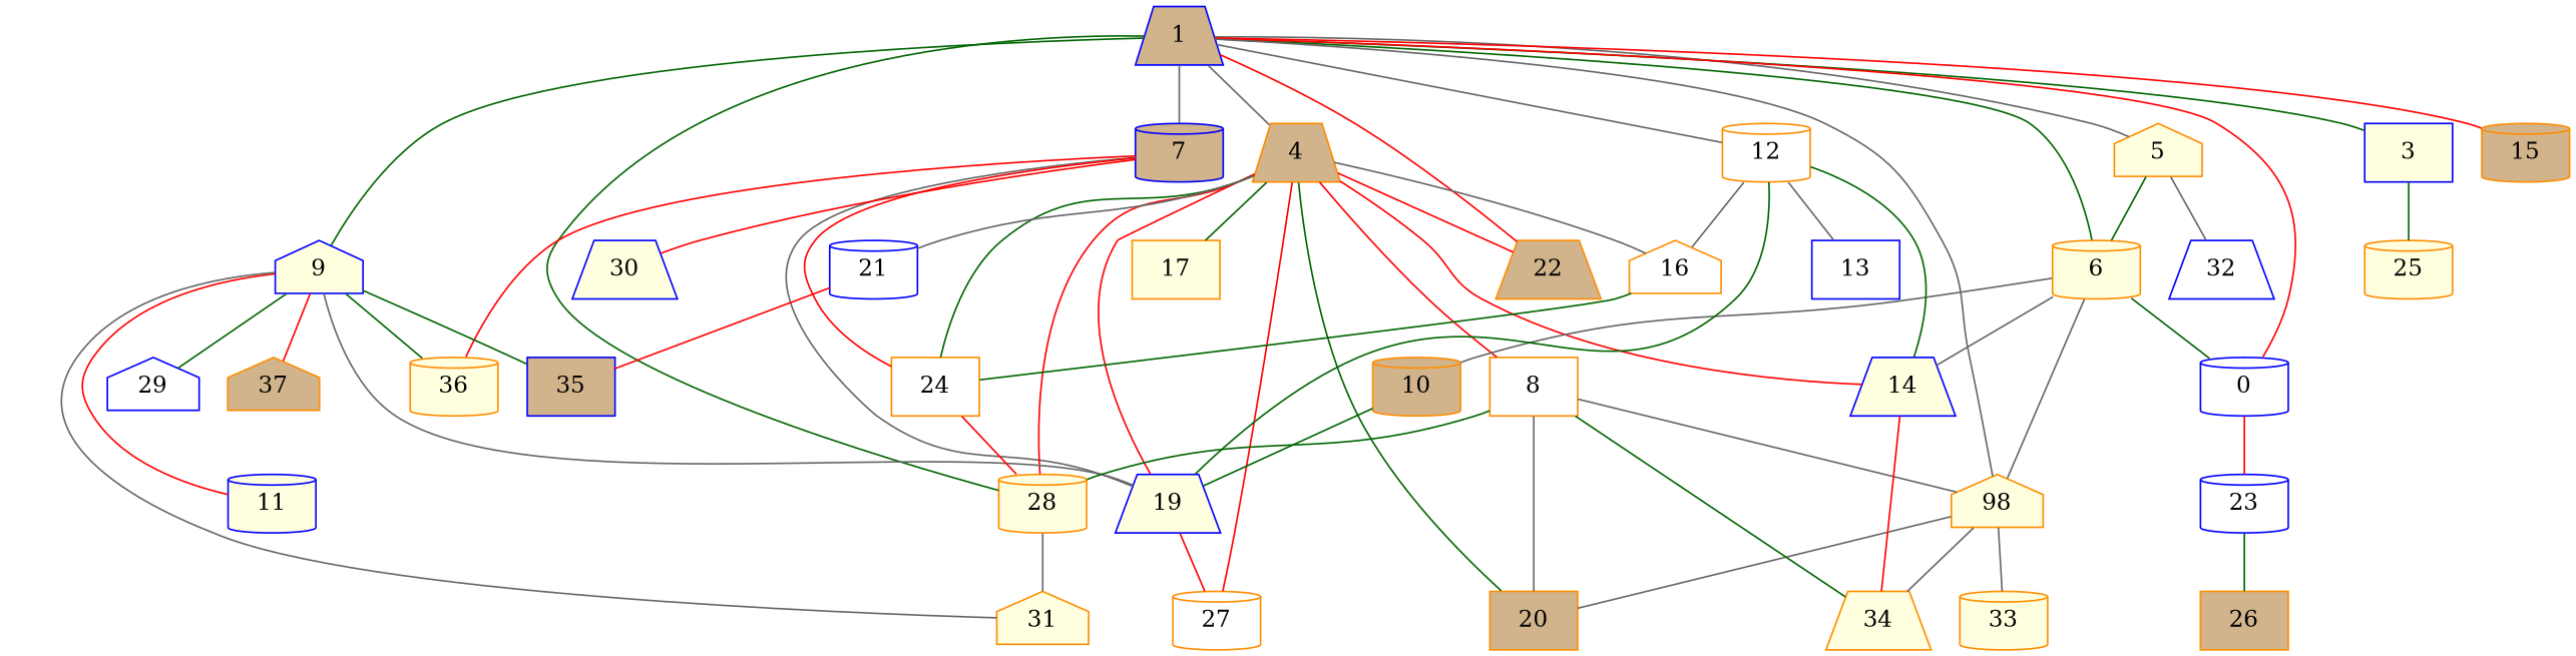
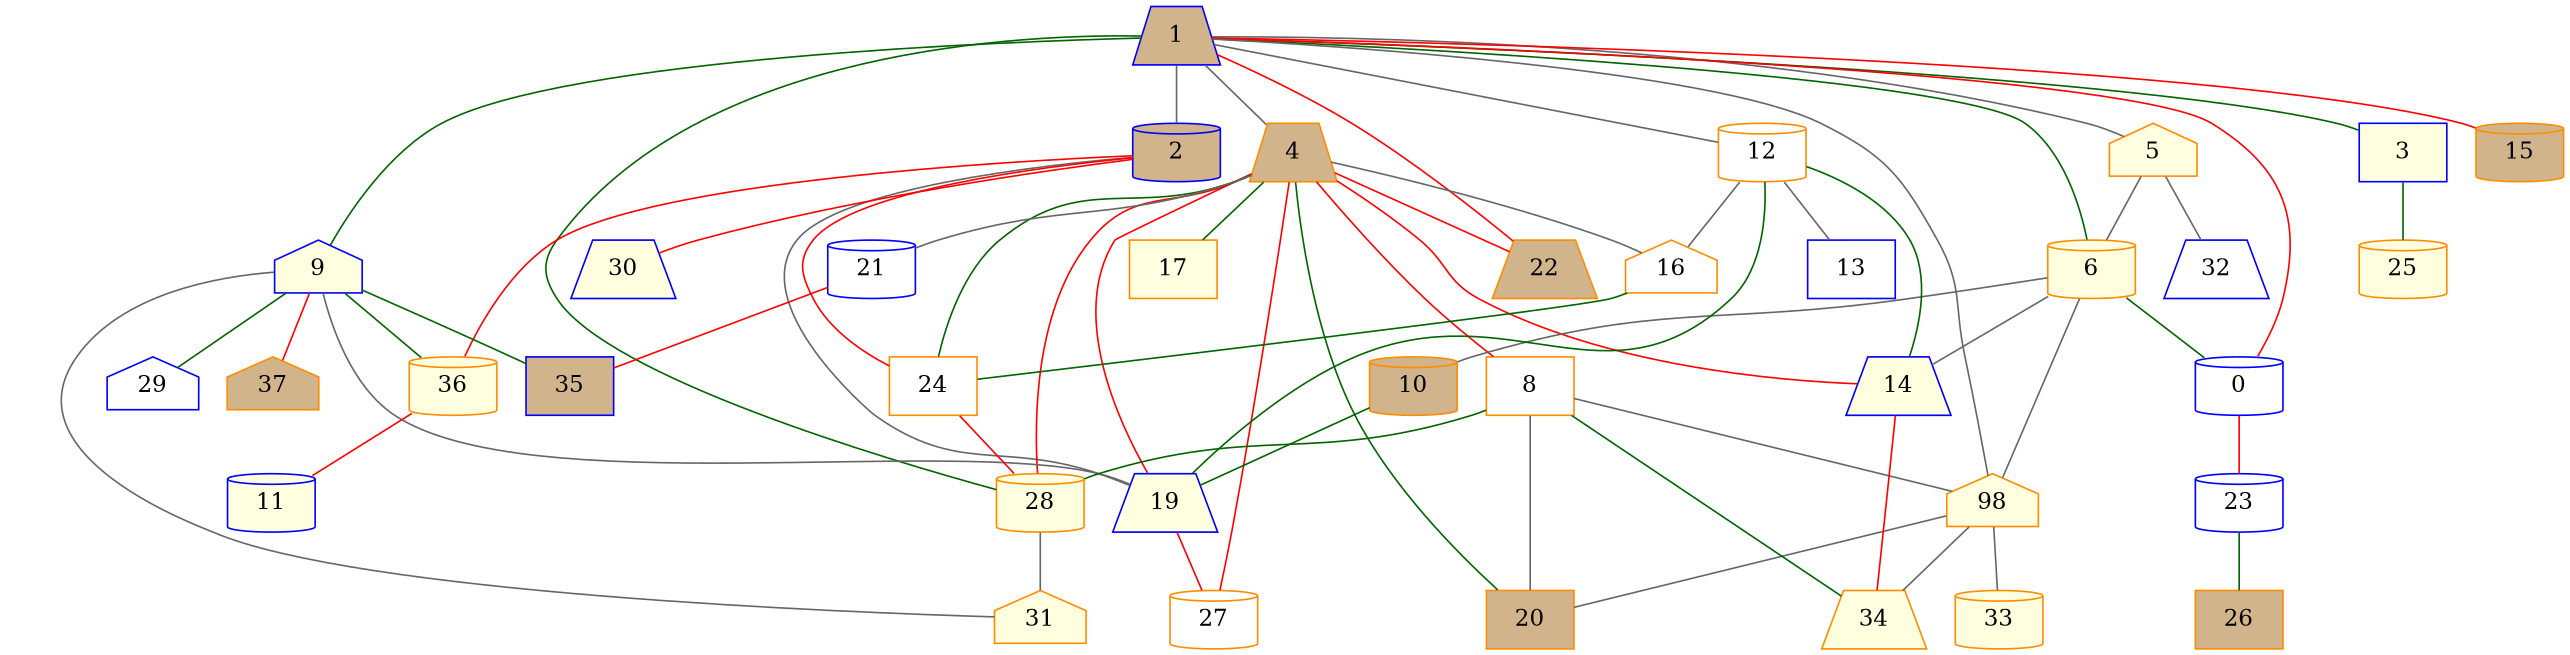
  graph {
    node [color=darkorange fillcolor=lightyellow shape=cylinder style=filled]
    edge [color=gray40 weight=1.0]
    1 [color=blue fillcolor=tan shape=trapezium]
-   2 [color=blue fillcolor=tan label=7]
+   2 [color=blue fillcolor=tan]
    3 [color=blue shape=box]
    4 [fillcolor=tan shape=trapezium]
    5 [shape=house]
    6
    n7 [color=blue fillcolor=white label=0]
    9 [color=blue shape=house]
    12 [fillcolor=white]
    15 [fillcolor=tan]
    n11 [label=98 shape=house]
    22 [fillcolor=tan shape=trapezium]
    28
    19 [color=blue shape=trapezium]
    24 [fillcolor=white shape=box]
    30 [color=blue shape=trapezium]
    36
    25
    8 [fillcolor=white shape=box]
    14 [color=blue shape=trapezium]
    16 [fillcolor=white shape=house]
    17 [shape=box]
    20 [fillcolor=tan shape=box]
    21 [color=blue fillcolor=white]
    27 [fillcolor=white]
    32 [color=blue fillcolor=white shape=trapezium]
    10 [fillcolor=tan]
    23 [color=blue fillcolor=white]
    35 [color=blue fillcolor=tan shape=box]
    11 [color=blue]
    29 [color=blue fillcolor=white shape=house]
    31 [shape=house]
    37 [fillcolor=tan shape=house]
    13 [color=blue fillcolor=white shape=box]
    34 [shape=trapezium]
    33
    26 [fillcolor=tan shape=box]
    1 -- 2 [weight=8.0]
    1 -- 3 [color=darkgreen]
    1 -- 4
    1 -- 5
    1 -- 6 [color=darkgreen]
    1 -- n7 [color=red]
    1 -- 9 [color=darkgreen]
    1 -- 12
    1 -- 15 [color=red]
    1 -- n11
    1 -- 22 [color=red]
    1 -- 28 [color=darkgreen]
    2 -- 19
    2 -- 24 [color=red]
    2 -- 30 [color=red]
    2 -- 36 [color=red]
    3 -- 25 [color=darkgreen]
    4 -- 22 [color=red]
    4 -- 28 [color=red weight=2.0]
    4 -- 19 [color=red]
    4 -- 24 [color=darkgreen]
    4 -- 8 [color=red]
    4 -- 14 [color=red]
    4 -- 16
    4 -- 17 [color=darkgreen]
    4 -- 20 [color=darkgreen]
    4 -- 21
    4 -- 27 [color=red]
-   5 -- 6 [color=darkgreen]
+   5 -- 6
    5 -- 32
    6 -- n7 [color=darkgreen]
    6 -- n11
    6 -- 14
    6 -- 10 [weight=2.0]
    n7 -- 23 [color=red]
    9 -- 19
    9 -- 36 [color=darkgreen]
    9 -- 35 [color=darkgreen]
-   9 -- 11 [color=red]
+   36 -- 11 [color=red]
    9 -- 29 [color=darkgreen]
    9 -- 31
    9 -- 37 [color=red]
    12 -- 19 [color=darkgreen]
    12 -- 14 [color=darkgreen]
    12 -- 16
    12 -- 13
    n11 -- 20
    n11 -- 34
    n11 -- 33
    28 -- 31 [weight=2.0]
    19 -- 27 [color=red]
    24 -- 28 [color=red]
    8 -- n11
    8 -- 28 [color=darkgreen weight=6.0]
    8 -- 20
    8 -- 34 [color=darkgreen]
    14 -- 34 [color=red]
    16 -- 24 [color=darkgreen]
    21 -- 35 [color=red]
    10 -- 19 [color=darkgreen]
    23 -- 26 [color=darkgreen]
  }
